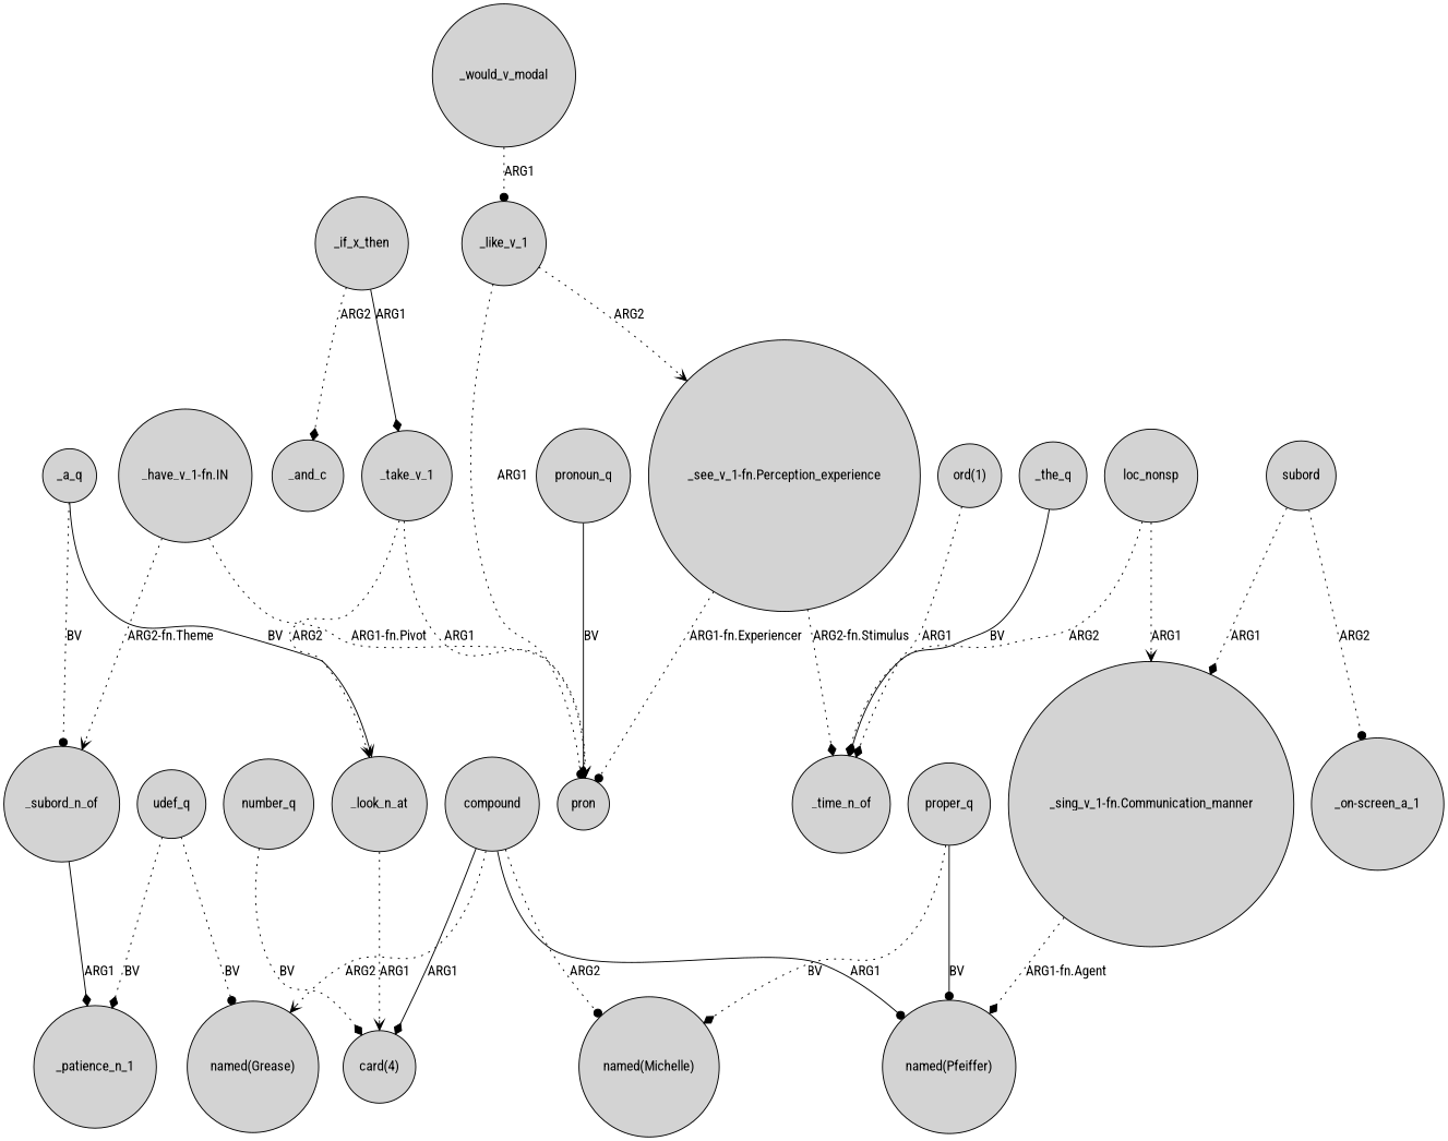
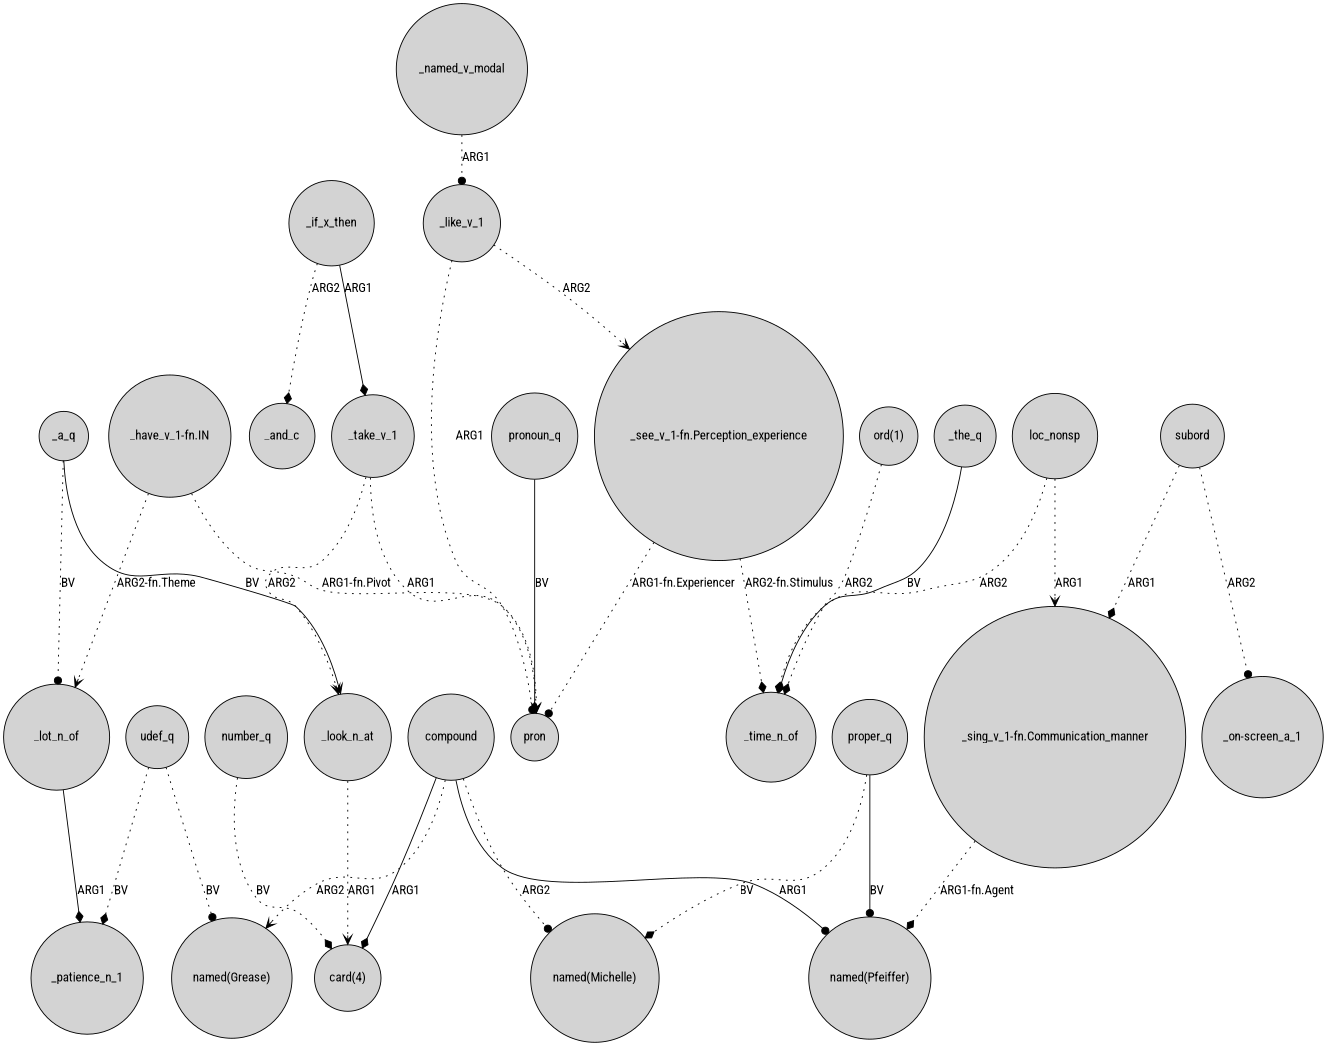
  digraph {
    fontname="Roboto Condensed"
    node [fontname="Roboto Condensed" shape=circle style=filled]
    edge [arrowhead=diamond fontname="Roboto Condensed" style=dotted]
    _a_q
-   _lot_n_of [label=_subord_n_of]
+   _lot_n_of
    _look_n_at
    _patience_n_1
    n5 [label="card(4)"]
    _if_x_then
    _take_v_1
    _and_c
    pron
    proper_q
    "named(Pfeiffer)"
    "named(Michelle)"
    "_see_v_1-fn.Perception_experience"
    _time_n_of
    _like_v_1
    loc_nonsp
    "_sing_v_1-fn.Communication_manner"
    udef_q
    "named(Grease)"
    "_have_v_1-fn.IN"
-   _would_v_modal
+   _would_v_modal [label=_named_v_modal]
    subord
    "_on-screen_a_1"
    pronoun_q
    _the_q
    compound
    number_q
    "ord(1)"
    _a_q -> _lot_n_of [arrowhead=dot label=BV]
    _a_q -> _look_n_at [arrowhead=vee label=BV style=solid]
    _lot_n_of -> _patience_n_1 [label=ARG1 style=solid]
    _look_n_at -> n5 [arrowhead=vee label=ARG1]
    _if_x_then -> _take_v_1 [label=ARG1 style=solid]
    _if_x_then -> _and_c [label=ARG2]
    _take_v_1 -> _look_n_at [arrowhead=vee label=ARG2]
    _take_v_1 -> pron [arrowhead=vee label=ARG1]
    proper_q -> "named(Pfeiffer)" [arrowhead=dot label=BV style=solid]
    proper_q -> "named(Michelle)" [label=BV]
    "_see_v_1-fn.Perception_experience" -> pron [arrowhead=dot label="ARG1-fn.Experiencer"]
    "_see_v_1-fn.Perception_experience" -> _time_n_of [label="ARG2-fn.Stimulus"]
    _like_v_1 -> pron [arrowhead=dot label=ARG1]
    _like_v_1 -> "_see_v_1-fn.Perception_experience" [arrowhead=vee label=ARG2]
    loc_nonsp -> _time_n_of [label=ARG2]
    loc_nonsp -> "_sing_v_1-fn.Communication_manner" [arrowhead=vee label=ARG1]
    "_sing_v_1-fn.Communication_manner" -> "named(Pfeiffer)" [label="ARG1-fn.Agent"]
    udef_q -> _patience_n_1 [label=BV]
    udef_q -> "named(Grease)" [arrowhead=dot label=BV]
    "_have_v_1-fn.IN" -> _lot_n_of [arrowhead=vee label="ARG2-fn.Theme"]
    "_have_v_1-fn.IN" -> pron [arrowhead=vee label="ARG1-fn.Pivot"]
    _would_v_modal -> _like_v_1 [arrowhead=dot label=ARG1]
    subord -> "_sing_v_1-fn.Communication_manner" [label=ARG1]
    subord -> "_on-screen_a_1" [arrowhead=dot label=ARG2]
    pronoun_q -> pron [label=BV style=solid]
    _the_q -> _time_n_of [label=BV style=solid]
    compound -> n5 [label=ARG1 style=solid]
    compound -> "named(Pfeiffer)" [arrowhead=dot label=ARG1 style=solid]
    compound -> "named(Michelle)" [arrowhead=dot label=ARG2]
    compound -> "named(Grease)" [arrowhead=vee label=ARG2]
    number_q -> n5 [label=BV]
-   "ord(1)" -> _time_n_of [label=ARG1]
+   "ord(1)" -> _time_n_of [label=ARG2]
  }
